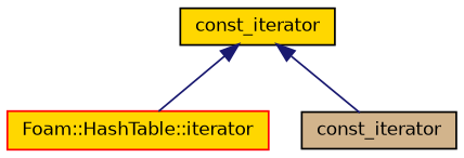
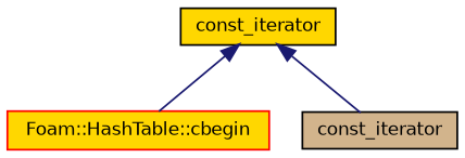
  digraph {
    rankdir=TB
    node [color=black fillcolor=gold fontname=Helvetica fontsize=10 shape=record style=filled]
    edge [color=midnightblue dir=back fontname=Helvetica fontsize=10 labelfontname=Helvetica labelfontsize=10 style=solid]
    n1 [fontcolor=black height=0.2 label=const_iterator width=0.4]
-   n2 [color=red height=0.2 label="Foam::HashTable::iterator" width=0.4]
+   n2 [color=red height=0.2 label="Foam::HashTable::cbegin" width=0.4]
    n3 [height=0.2 label=const_iterator width=0.4 fillcolor=tan]
    n1 -> n2
    n1 -> n3
  }
